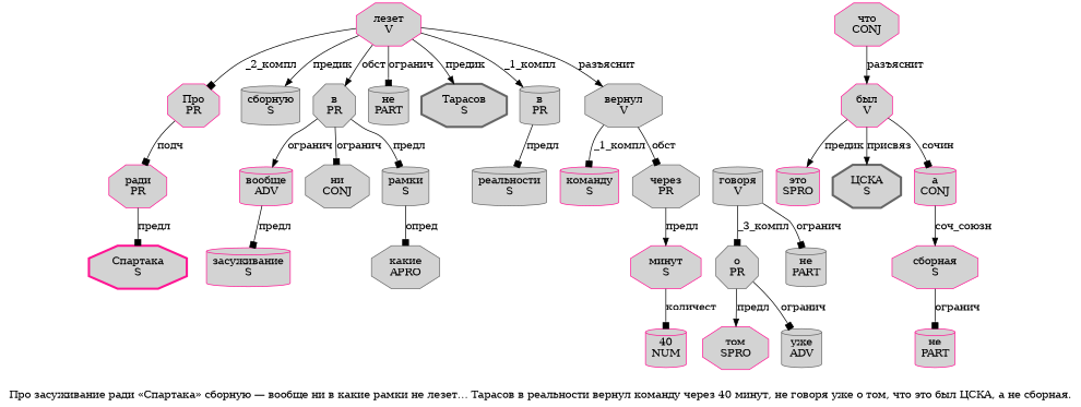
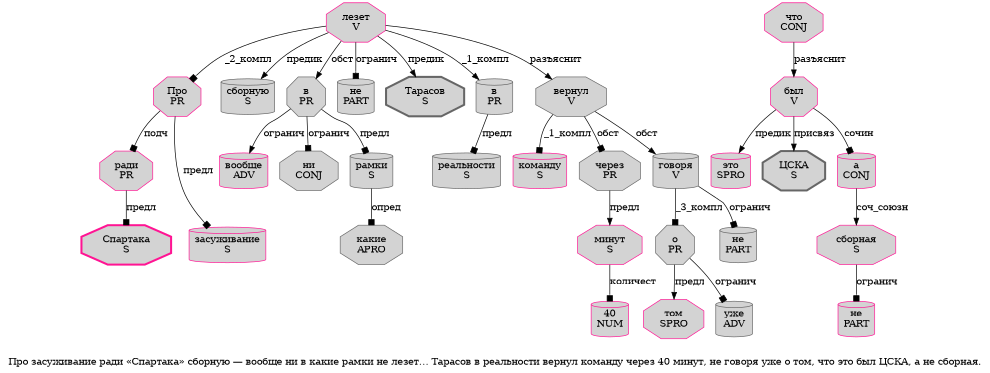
  digraph {
    label="Про засуживание ради «Спартака» сборную — вообще ни в какие рамки не лезет… Тарасов в реальности вернул команду через 40 минут, не говоря уже о том, что это был ЦСКА, а не сборная."
    node [color=deeppink fillcolor=lightgray penwidth=1 shape=octagon style=filled]
    edge [arrowhead=box]
    n1 [label="Про\nPR"]
    n2 [label="засуживание\nS" shape=cylinder]
    n3 [label="ради\nPR"]
    n4 [label="Спартака\nS" penwidth=3]
    n5 [color=gray40 label="сборную\nS" shape=cylinder]
    n6 [label="вообще\nADV" shape=cylinder]
    n7 [color=gray40 label="ни\nCONJ"]
    n8 [color=gray40 label="в\nPR"]
    n9 [color=gray40 label="рамки\nS" shape=cylinder]
    n10 [color=gray40 label="какие\nAPRO"]
    n11 [color=gray40 label="не\nPART" shape=cylinder]
    n12 [label="лезет\nV"]
    n13 [color=gray40 label="Тарасов\nS" penwidth=3]
    n14 [color=gray40 label="в\nPR" shape=cylinder]
    n15 [color=gray40 label="вернул\nV"]
    n16 [color=gray40 label="реальности\nS" shape=cylinder]
    n17 [label="команду\nS" shape=cylinder]
    n18 [color=gray40 label="через\nPR"]
    n19 [color=gray40 label="говоря\nV" shape=cylinder]
    n20 [label="минут\nS"]
    n21 [color=gray40 label="не\nPART" shape=cylinder]
    n22 [color=gray40 label="о\nPR"]
    n23 [label="40\nNUM" shape=cylinder]
    n24 [color=gray40 label="уже\nADV" shape=cylinder]
    n25 [label="том\nSPRO"]
    n26 [label="что\nCONJ"]
    n27 [label="был\nV"]
    n28 [label="это\nSPRO" shape=cylinder]
    n29 [color=gray40 label="ЦСКА\nS" penwidth=3]
    n30 [label="а\nCONJ" shape=cylinder]
    n31 [label="сборная\nS"]
    n32 [label="не\nPART" shape=cylinder]
-   n6 -> n2 [label="предл"]
+   n1 -> n2 [label="предл"]
    n1 -> n3 [label="подч"]
    n3 -> n4 [label="предл"]
    n8 -> n6 [arrowhead=normal label="огранич"]
    n8 -> n7 [label="огранич"]
    n8 -> n9 [label="предл"]
    n9 -> n10 [label="опред"]
    n12 -> n1 [label="_2_компл"]
    n12 -> n5 [arrowhead=normal label="предик"]
    n12 -> n8 [arrowhead=normal label="обст"]
    n12 -> n11 [label="огранич"]
    n12 -> n13 [arrowhead=normal label="предик"]
    n12 -> n14 [arrowhead=normal label="_1_компл"]
    n12 -> n15 [arrowhead=normal label="разъяснит"]
    n14 -> n16 [label="предл"]
    n15 -> n17 [label="_1_компл"]
    n15 -> n18 [label="обст"]
+   n15 -> n19 [arrowhead=normal label="обст"]
    n18 -> n20 [arrowhead=normal label="предл"]
    n19 -> n21 [label="огранич"]
    n19 -> n22 [label="_3_компл"]
    n20 -> n23 [label="количест"]
    n22 -> n24 [label="огранич"]
    n22 -> n25 [arrowhead=normal label="предл"]
    n26 -> n27 [arrowhead=normal label="разъяснит"]
    n27 -> n28 [arrowhead=normal label="предик"]
    n27 -> n29 [arrowhead=normal label="присвяз"]
    n27 -> n30 [label="сочин"]
    n30 -> n31 [arrowhead=normal label="соч_союзн"]
    n31 -> n32 [label="огранич"]
  }
